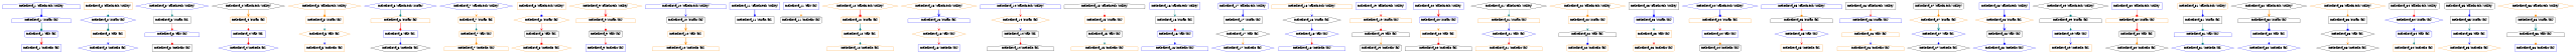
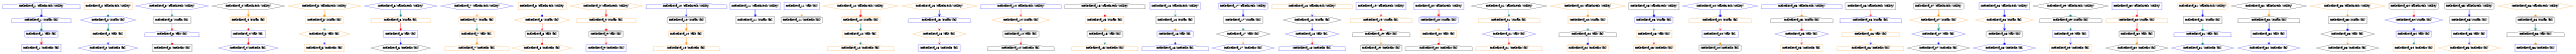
  strict digraph {
    fontname="DejaVu Serif"
    node [color=blue fontname="DejaVu Serif" shape=hexagon]
    edge [arrowhead=vee color=red fontname="DejaVu Serif" style=solid]
    "melodicwf_1 (calcthresh (utility)" [shape=house]
    "melodicwf_1 (susan (fsl)" [shape=house]
    "melodicwf_1 (tfilt (fsl)" [shape=cylinder]
    "melodicwf_1 (melodic (fsl)" [shape=box]
    "melodicwf_2 (calcthresh (utility)" [color=darkorange shape=box]
    "melodicwf_2 (susan (fsl)"
    "melodicwf_2 (tfilt (fsl)" [color=darkorange shape=box]
    "melodicwf_2 (melodic (fsl)"
    "melodicwf_3 (susan (fsl)" [color=black shape=box]
    "melodicwf_3 (calcthresh (utility)"
    "melodicwf_3 (tfilt (fsl)" [shape=house]
    "melodicwf_3 (melodic (fsl)" [color=black shape=box]
    "melodicwf_4 (calcthresh (utility)" [color=black]
    "melodicwf_4 (susan (fsl)" [color=darkorange shape=cylinder]
    "melodicwf_4 (tfilt (fsl)" [shape=box]
    "melodicwf_4 (melodic (fsl)"
    "melodicwf_5 (calcthresh (utility)" [color=darkorange]
    "melodicwf_5 (susan (fsl)" [color=darkorange shape=box]
    "melodicwf_5 (tfilt (fsl)" [color=darkorange]
    "melodicwf_5 (melodic (fsl)" [color=darkorange shape=box]
    "melodicwf_6 (susan (fsl)" [color=darkorange shape=house]
-   "melodicwf_6 (calcthresh (utility)" [label="melodicwf_6 (calcthresh (susan)"]
+   "melodicwf_6 (calcthresh (utility)"
    "melodicwf_6 (tfilt (fsl)" [shape=box]
    "melodicwf_6 (melodic (fsl)" [color=black]
    "melodicwf_7 (susan (fsl)" [color=darkorange shape=cylinder]
    "melodicwf_7 (calcthresh (utility)"
    "melodicwf_7 (tfilt (fsl)" [color=darkorange shape=cylinder]
    "melodicwf_7 (melodic (fsl)" [color=darkorange shape=house]
    "melodicwf_8 (calcthresh (utility)" [color=darkorange shape=box]
    "melodicwf_8 (susan (fsl)" [color=darkorange]
    "melodicwf_8 (tfilt (fsl)" [color=black shape=cylinder]
    "melodicwf_8 (melodic (fsl)" [color=darkorange]
    "melodicwf_9 (calcthresh (utility)" [color=darkorange]
    "melodicwf_9 (susan (fsl)" [color=darkorange shape=house]
    "melodicwf_9 (tfilt (fsl)" [color=black shape=cylinder]
    "melodicwf_9 (melodic (fsl)" [shape=box]
    "melodicwf_10 (calcthresh (utility)" [shape=house]
    "melodicwf_10 (susan (fsl)" [color=black shape=cylinder]
    "melodicwf_10 (tfilt (fsl)" [color=darkorange shape=cylinder]
    "melodicwf_10 (melodic (fsl)" [color=darkorange shape=house]
    "melodicwf_11 (calcthresh (utility)" [shape=box]
    "melodicwf_11 (susan (fsl)" [color=black shape=box]
    "melodicwf_11 (tfilt (fsl)" [shape=box]
    "melodicwf_11 (melodic (fsl)" [color=black shape=cylinder]
    "melodicwf_12 (calcthresh (utility)" [color=darkorange]
    "melodicwf_12 (susan (fsl)" [color=darkorange shape=cylinder]
    "melodicwf_12 (tfilt (fsl)" [color=darkorange shape=box]
    "melodicwf_12 (melodic (fsl)" [color=darkorange shape=house]
    "melodicwf_13 (calcthresh (utility)" [color=darkorange]
    "melodicwf_13 (susan (fsl)" [shape=house]
    "melodicwf_13 (tfilt (fsl)" [color=darkorange]
    "melodicwf_13 (melodic (fsl)" [shape=box]
    "melodicwf_14 (calcthresh (utility)" [shape=house]
    "melodicwf_14 (susan (fsl)" [color=darkorange]
    "melodicwf_14 (tfilt (fsl)" [color=black shape=cylinder]
    "melodicwf_14 (melodic (fsl)" [color=black shape=house]
    "melodicwf_15 (calcthresh (utility)" [color=black shape=house]
    "melodicwf_15 (susan (fsl)" [color=darkorange shape=box]
    "melodicwf_15 (tfilt (fsl)" [color=black shape=cylinder]
    "melodicwf_15 (melodic (fsl)" [color=darkorange shape=house]
    "melodicwf_16 (calcthresh (utility)" [shape=box]
    "melodicwf_16 (susan (fsl)" [color=black shape=box]
    "melodicwf_16 (tfilt (fsl)" [shape=cylinder]
    "melodicwf_16 (melodic (fsl)" [shape=house]
    "melodicwf_17 (calcthresh (utility)" [shape=cylinder]
    "melodicwf_17 (susan (fsl)" [color=black shape=box]
    "melodicwf_17 (tfilt (fsl)" [color=black]
    "melodicwf_17 (melodic (fsl)"
    "melodicwf_18 (calcthresh (utility)" [color=darkorange shape=house]
    "melodicwf_18 (susan (fsl)" [color=black]
    "melodicwf_18 (tfilt (fsl)"
    "melodicwf_18 (melodic (fsl)" [shape=house]
    "melodicwf_19 (calcthresh (utility)" [shape=box]
    "melodicwf_19 (susan (fsl)" [color=darkorange shape=house]
    "melodicwf_19 (tfilt (fsl)" [color=black shape=house]
    "melodicwf_19 (melodic (fsl)" [color=black shape=cylinder]
    "melodicwf_20 (calcthresh (utility)" [shape=box]
    "melodicwf_20 (susan (fsl)" [shape=cylinder]
    "melodicwf_20 (tfilt (fsl)" [color=darkorange shape=box]
    "melodicwf_20 (melodic (fsl)" [color=black shape=house]
    "melodicwf_21 (calcthresh (utility)" [color=black]
    "melodicwf_21 (susan (fsl)" [color=darkorange shape=house]
    "melodicwf_21 (tfilt (fsl)"
    "melodicwf_21 (melodic (fsl)" [color=darkorange shape=house]
    "melodicwf_22 (calcthresh (utility)" [color=darkorange]
    "melodicwf_22 (susan (fsl)" [color=darkorange shape=box]
    "melodicwf_22 (tfilt (fsl)" [color=black shape=house]
    "melodicwf_22 (melodic (fsl)" [color=darkorange shape=cylinder]
    "melodicwf_23 (calcthresh (utility)" [color=black shape=box]
    "melodicwf_23 (susan (fsl)" [shape=cylinder]
    "melodicwf_23 (tfilt (fsl)" [color=darkorange shape=box]
    "melodicwf_23 (melodic (fsl)" [color=darkorange shape=cylinder]
    "melodicwf_24 (susan (fsl)" [color=darkorange shape=house]
    "melodicwf_24 (calcthresh (utility)"
    "melodicwf_24 (tfilt (fsl)" [shape=box]
    "melodicwf_24 (melodic (fsl)" [color=black shape=cylinder]
    "melodicwf_25 (calcthresh (utility)" [shape=house]
    "melodicwf_25 (susan (fsl)" [color=black shape=house]
    "melodicwf_25 (tfilt (fsl)"
    "melodicwf_25 (melodic (fsl)" [color=darkorange shape=box]
    "melodicwf_26 (calcthresh (utility)" [color=black shape=box]
    "melodicwf_26 (susan (fsl)" [shape=house]
    "melodicwf_26 (tfilt (fsl)" [color=darkorange shape=house]
    "melodicwf_26 (melodic (fsl)" [color=darkorange shape=house]
    "melodicwf_27 (calcthresh (utility)" [color=black shape=cylinder]
    "melodicwf_27 (susan (fsl)" [color=darkorange]
    "melodicwf_27 (tfilt (fsl)"
    "melodicwf_27 (melodic (fsl)" [color=black]
    "melodicwf_28 (calcthresh (utility)" [shape=box]
    "melodicwf_28 (susan (fsl)" [color=darkorange]
    "melodicwf_28 (tfilt (fsl)" [color=black shape=cylinder]
    "melodicwf_28 (melodic (fsl)"
    "melodicwf_29 (calcthresh (utility)" [color=black]
    "melodicwf_29 (susan (fsl)" [color=black shape=house]
    "melodicwf_29 (tfilt (fsl)" [shape=box]
    "melodicwf_29 (melodic (fsl)" [color=darkorange shape=box]
    "melodicwf_30 (calcthresh (utility)" [shape=box]
    "melodicwf_30 (susan (fsl)" [color=darkorange shape=house]
    "melodicwf_30 (tfilt (fsl)" [color=black shape=cylinder]
    "melodicwf_30 (melodic (fsl)" [color=black]
    "melodicwf_31 (calcthresh (utility)" [color=darkorange shape=cylinder]
    "melodicwf_31 (susan (fsl)" [color=black shape=box]
    "melodicwf_31 (tfilt (fsl)" [shape=house]
    "melodicwf_31 (melodic (fsl)"
    "melodicwf_32 (calcthresh (utility)" [color=black]
    "melodicwf_32 (susan (fsl)" [color=black shape=house]
    "melodicwf_32 (tfilt (fsl)" [shape=box]
    "melodicwf_32 (melodic (fsl)"
    "melodicwf_33 (calcthresh (utility)" [color=darkorange]
    "melodicwf_33 (susan (fsl)" [color=black shape=box]
    "melodicwf_33 (tfilt (fsl)" [color=black]
    "melodicwf_33 (melodic (fsl)" [color=black]
    "melodicwf_34 (calcthresh (utility)" [color=black shape=cylinder]
    "melodicwf_34 (susan (fsl)"
    "melodicwf_34 (tfilt (fsl)" [shape=cylinder]
    "melodicwf_34 (melodic (fsl)" [color=darkorange shape=box]
    "melodicwf_35 (calcthresh (utility)" [color=black shape=cylinder]
    "melodicwf_35 (susan (fsl)" [color=black shape=box]
    "melodicwf_35 (tfilt (fsl)" [shape=box]
    "melodicwf_35 (melodic (fsl)" [color=darkorange]
    "melodicwf_36 (calcthresh (utility)" [color=darkorange]
    "melodicwf_36 (susan (fsl)" [color=black shape=cylinder]
    "melodicwf_36 (tfilt (fsl)" [color=black shape=house]
    "melodicwf_36 (melodic (fsl)" [shape=box]
    "melodicwf_1 (calcthresh (utility)" -> "melodicwf_1 (susan (fsl)" [arrowhead=box color=blue style=bold]
    "melodicwf_1 (susan (fsl)" -> "melodicwf_1 (tfilt (fsl)" [arrowhead=box color=teal style=bold]
    "melodicwf_1 (tfilt (fsl)" -> "melodicwf_1 (melodic (fsl)" [style=bold]
    "melodicwf_2 (calcthresh (utility)" -> "melodicwf_2 (susan (fsl)" [arrowhead=box color=teal style=dotted]
    "melodicwf_2 (susan (fsl)" -> "melodicwf_2 (tfilt (fsl)" [arrowhead=box color=teal style=bold]
    "melodicwf_2 (tfilt (fsl)" -> "melodicwf_2 (melodic (fsl)" [color=blue style=dotted]
    "melodicwf_3 (susan (fsl)" -> "melodicwf_3 (tfilt (fsl)" [arrowhead=diamond]
    "melodicwf_3 (calcthresh (utility)" -> "melodicwf_3 (susan (fsl)" [arrowhead=diamond color=teal]
    "melodicwf_3 (tfilt (fsl)" -> "melodicwf_3 (melodic (fsl)" [arrowhead=box style=dotted]
    "melodicwf_4 (calcthresh (utility)" -> "melodicwf_4 (susan (fsl)" [color=darkorange style=bold]
    "melodicwf_4 (susan (fsl)" -> "melodicwf_4 (tfilt (fsl)" [arrowhead=diamond style=dotted]
    "melodicwf_4 (tfilt (fsl)" -> "melodicwf_4 (melodic (fsl)" [arrowhead=diamond style=bold]
    "melodicwf_5 (calcthresh (utility)" -> "melodicwf_5 (susan (fsl)" [arrowhead=box color=darkorange style=bold]
    "melodicwf_5 (susan (fsl)" -> "melodicwf_5 (tfilt (fsl)" [color=teal style=dotted]
    "melodicwf_5 (tfilt (fsl)" -> "melodicwf_5 (melodic (fsl)" [color=blue style=dotted]
    "melodicwf_6 (susan (fsl)" -> "melodicwf_6 (tfilt (fsl)" [arrowhead=diamond style=bold]
    "melodicwf_6 (calcthresh (utility)" -> "melodicwf_6 (susan (fsl)" [arrowhead=diamond color=teal style=bold]
    "melodicwf_6 (tfilt (fsl)" -> "melodicwf_6 (melodic (fsl)" [arrowhead=diamond color=blue]
    "melodicwf_7 (susan (fsl)" -> "melodicwf_7 (tfilt (fsl)" [arrowhead=diamond color=teal]
    "melodicwf_7 (calcthresh (utility)" -> "melodicwf_7 (susan (fsl)" [color=darkorange style=dotted]
    "melodicwf_7 (tfilt (fsl)" -> "melodicwf_7 (melodic (fsl)" [arrowhead=diamond color=darkorange style=bold]
    "melodicwf_8 (calcthresh (utility)" -> "melodicwf_8 (susan (fsl)" [arrowhead=box color=blue style=dotted]
    "melodicwf_8 (susan (fsl)" -> "melodicwf_8 (tfilt (fsl)"
    "melodicwf_8 (tfilt (fsl)" -> "melodicwf_8 (melodic (fsl)" [arrowhead=box]
    "melodicwf_9 (calcthresh (utility)" -> "melodicwf_9 (susan (fsl)" [style=bold]
    "melodicwf_9 (susan (fsl)" -> "melodicwf_9 (tfilt (fsl)" [arrowhead=box style=dotted]
    "melodicwf_9 (tfilt (fsl)" -> "melodicwf_9 (melodic (fsl)"
    "melodicwf_10 (calcthresh (utility)" -> "melodicwf_10 (susan (fsl)" [color=blue]
    "melodicwf_10 (susan (fsl)" -> "melodicwf_10 (tfilt (fsl)" [color=darkorange style=bold]
    "melodicwf_10 (tfilt (fsl)" -> "melodicwf_10 (melodic (fsl)" [color=darkorange style=bold]
    "melodicwf_11 (calcthresh (utility)" -> "melodicwf_11 (susan (fsl)" [arrowhead=diamond color=blue style=bold]
    "melodicwf_11 (tfilt (fsl)" -> "melodicwf_11 (melodic (fsl)" [color=darkorange style=dotted]
    "melodicwf_12 (calcthresh (utility)" -> "melodicwf_12 (susan (fsl)" [arrowhead=box style=bold]
    "melodicwf_12 (susan (fsl)" -> "melodicwf_12 (tfilt (fsl)" [arrowhead=diamond color=teal style=bold]
    "melodicwf_12 (tfilt (fsl)" -> "melodicwf_12 (melodic (fsl)" [arrowhead=diamond color=teal style=dotted]
    "melodicwf_13 (calcthresh (utility)" -> "melodicwf_13 (susan (fsl)" [color=blue style=bold]
    "melodicwf_13 (susan (fsl)" -> "melodicwf_13 (tfilt (fsl)" [style=dotted]
    "melodicwf_13 (tfilt (fsl)" -> "melodicwf_13 (melodic (fsl)"
    "melodicwf_14 (calcthresh (utility)" -> "melodicwf_14 (susan (fsl)"
    "melodicwf_14 (susan (fsl)" -> "melodicwf_14 (tfilt (fsl)" [color=blue style=dotted]
    "melodicwf_14 (tfilt (fsl)" -> "melodicwf_14 (melodic (fsl)" [arrowhead=diamond]
    "melodicwf_15 (calcthresh (utility)" -> "melodicwf_15 (susan (fsl)" [arrowhead=box style=dotted]
    "melodicwf_15 (susan (fsl)" -> "melodicwf_15 (tfilt (fsl)" [color=darkorange style=dotted]
    "melodicwf_15 (tfilt (fsl)" -> "melodicwf_15 (melodic (fsl)" [color=teal style=dotted]
    "melodicwf_16 (calcthresh (utility)" -> "melodicwf_16 (susan (fsl)" [color=teal]
-   "melodicwf_16 (susan (fsl)" -> "melodicwf_16 (tfilt (fsl)" [arrowhead=box style=dotted]
+   "melodicwf_16 (susan (fsl)" -> "melodicwf_16 (tfilt (fsl)" [arrowhead=box color=darkorange style=dotted]
    "melodicwf_16 (tfilt (fsl)" -> "melodicwf_16 (melodic (fsl)" [arrowhead=diamond color=blue style=dotted]
    "melodicwf_17 (calcthresh (utility)" -> "melodicwf_17 (susan (fsl)" [arrowhead=diamond color=blue style=bold]
    "melodicwf_17 (susan (fsl)" -> "melodicwf_17 (tfilt (fsl)" [arrowhead=diamond color=teal style=dotted]
    "melodicwf_17 (tfilt (fsl)" -> "melodicwf_17 (melodic (fsl)" [color=darkorange]
    "melodicwf_18 (calcthresh (utility)" -> "melodicwf_18 (susan (fsl)" [color=blue style=dotted]
    "melodicwf_18 (susan (fsl)" -> "melodicwf_18 (tfilt (fsl)" [arrowhead=diamond color=blue]
    "melodicwf_18 (tfilt (fsl)" -> "melodicwf_18 (melodic (fsl)" [arrowhead=diamond]
    "melodicwf_19 (calcthresh (utility)" -> "melodicwf_19 (susan (fsl)" [style=dotted]
    "melodicwf_19 (susan (fsl)" -> "melodicwf_19 (tfilt (fsl)" [arrowhead=box style=dotted]
    "melodicwf_19 (tfilt (fsl)" -> "melodicwf_19 (melodic (fsl)" [color=darkorange]
    "melodicwf_20 (calcthresh (utility)" -> "melodicwf_20 (susan (fsl)" [style=bold]
    "melodicwf_20 (susan (fsl)" -> "melodicwf_20 (tfilt (fsl)" [color=darkorange style=dotted]
    "melodicwf_20 (tfilt (fsl)" -> "melodicwf_20 (melodic (fsl)" [arrowhead=box]
    "melodicwf_21 (calcthresh (utility)" -> "melodicwf_21 (susan (fsl)" [arrowhead=diamond color=teal]
    "melodicwf_21 (susan (fsl)" -> "melodicwf_21 (tfilt (fsl)" [color=blue]
    "melodicwf_21 (tfilt (fsl)" -> "melodicwf_21 (melodic (fsl)" [arrowhead=diamond]
    "melodicwf_22 (calcthresh (utility)" -> "melodicwf_22 (susan (fsl)" [arrowhead=box color=darkorange]
    "melodicwf_22 (susan (fsl)" -> "melodicwf_22 (tfilt (fsl)" [color=teal style=dotted]
    "melodicwf_22 (tfilt (fsl)" -> "melodicwf_22 (melodic (fsl)" [arrowhead=box color=blue]
    "melodicwf_23 (calcthresh (utility)" -> "melodicwf_23 (susan (fsl)" [arrowhead=box color=blue style=bold]
    "melodicwf_23 (susan (fsl)" -> "melodicwf_23 (tfilt (fsl)" [color=teal style=dotted]
    "melodicwf_23 (tfilt (fsl)" -> "melodicwf_23 (melodic (fsl)" [style=dotted]
    "melodicwf_24 (susan (fsl)" -> "melodicwf_24 (tfilt (fsl)" [style=dotted]
    "melodicwf_24 (calcthresh (utility)" -> "melodicwf_24 (susan (fsl)" [arrowhead=box color=blue style=bold]
    "melodicwf_24 (tfilt (fsl)" -> "melodicwf_24 (melodic (fsl)" [arrowhead=box color=darkorange style=dotted]
    "melodicwf_25 (calcthresh (utility)" -> "melodicwf_25 (susan (fsl)" [arrowhead=box color=darkorange]
    "melodicwf_25 (susan (fsl)" -> "melodicwf_25 (tfilt (fsl)" [arrowhead=box]
    "melodicwf_25 (tfilt (fsl)" -> "melodicwf_25 (melodic (fsl)"
    "melodicwf_26 (calcthresh (utility)" -> "melodicwf_26 (susan (fsl)"
    "melodicwf_26 (susan (fsl)" -> "melodicwf_26 (tfilt (fsl)" [arrowhead=box color=darkorange style=dotted]
    "melodicwf_26 (tfilt (fsl)" -> "melodicwf_26 (melodic (fsl)" [color=blue style=dotted]
    "melodicwf_27 (calcthresh (utility)" -> "melodicwf_27 (susan (fsl)" [arrowhead=diamond color=darkorange style=bold]
    "melodicwf_27 (susan (fsl)" -> "melodicwf_27 (tfilt (fsl)" [color=teal style=bold]
    "melodicwf_27 (tfilt (fsl)" -> "melodicwf_27 (melodic (fsl)" [arrowhead=diamond color=blue style=dotted]
    "melodicwf_28 (calcthresh (utility)" -> "melodicwf_28 (susan (fsl)" [arrowhead=box color=blue style=bold]
    "melodicwf_28 (susan (fsl)" -> "melodicwf_28 (tfilt (fsl)" [color=blue style=bold]
    "melodicwf_28 (tfilt (fsl)" -> "melodicwf_28 (melodic (fsl)" [arrowhead=box color=blue]
    "melodicwf_29 (calcthresh (utility)" -> "melodicwf_29 (susan (fsl)" [arrowhead=box color=teal style=dotted]
    "melodicwf_29 (susan (fsl)" -> "melodicwf_29 (tfilt (fsl)" [arrowhead=diamond color=teal style=dotted]
    "melodicwf_29 (tfilt (fsl)" -> "melodicwf_29 (melodic (fsl)" [color=blue]
    "melodicwf_30 (calcthresh (utility)" -> "melodicwf_30 (susan (fsl)" [arrowhead=box]
    "melodicwf_30 (susan (fsl)" -> "melodicwf_30 (tfilt (fsl)" [arrowhead=box style=bold]
    "melodicwf_30 (tfilt (fsl)" -> "melodicwf_30 (melodic (fsl)" [arrowhead=diamond color=darkorange style=bold]
    "melodicwf_31 (calcthresh (utility)" -> "melodicwf_31 (susan (fsl)" [arrowhead=diamond color=blue style=bold]
    "melodicwf_31 (susan (fsl)" -> "melodicwf_31 (tfilt (fsl)" [arrowhead=box color=teal]
    "melodicwf_31 (tfilt (fsl)" -> "melodicwf_31 (melodic (fsl)" [arrowhead=box color=teal]
    "melodicwf_32 (calcthresh (utility)" -> "melodicwf_32 (susan (fsl)" [color=darkorange style=bold]
    "melodicwf_32 (susan (fsl)" -> "melodicwf_32 (tfilt (fsl)" [arrowhead=box color=blue style=bold]
    "melodicwf_32 (tfilt (fsl)" -> "melodicwf_32 (melodic (fsl)" [arrowhead=diamond color=blue style=dotted]
    "melodicwf_33 (calcthresh (utility)" -> "melodicwf_33 (susan (fsl)" [arrowhead=diamond color=darkorange]
    "melodicwf_33 (susan (fsl)" -> "melodicwf_33 (tfilt (fsl)" [arrowhead=box color=blue]
    "melodicwf_33 (tfilt (fsl)" -> "melodicwf_33 (melodic (fsl)" [color=darkorange]
    "melodicwf_34 (calcthresh (utility)" -> "melodicwf_34 (susan (fsl)" [arrowhead=box]
    "melodicwf_34 (susan (fsl)" -> "melodicwf_34 (tfilt (fsl)" [arrowhead=diamond color=blue style=dotted]
    "melodicwf_34 (tfilt (fsl)" -> "melodicwf_34 (melodic (fsl)" [arrowhead=diamond color=teal]
    "melodicwf_35 (calcthresh (utility)" -> "melodicwf_35 (susan (fsl)" [arrowhead=diamond color=blue style=bold]
    "melodicwf_35 (susan (fsl)" -> "melodicwf_35 (tfilt (fsl)" [color=teal]
    "melodicwf_35 (tfilt (fsl)" -> "melodicwf_35 (melodic (fsl)" [color=blue]
    "melodicwf_36 (calcthresh (utility)" -> "melodicwf_36 (susan (fsl)" [arrowhead=box color=darkorange style=dotted]
    "melodicwf_36 (susan (fsl)" -> "melodicwf_36 (tfilt (fsl)" [color=teal style=bold]
    "melodicwf_36 (tfilt (fsl)" -> "melodicwf_36 (melodic (fsl)" [arrowhead=box color=darkorange style=dotted]
  }
